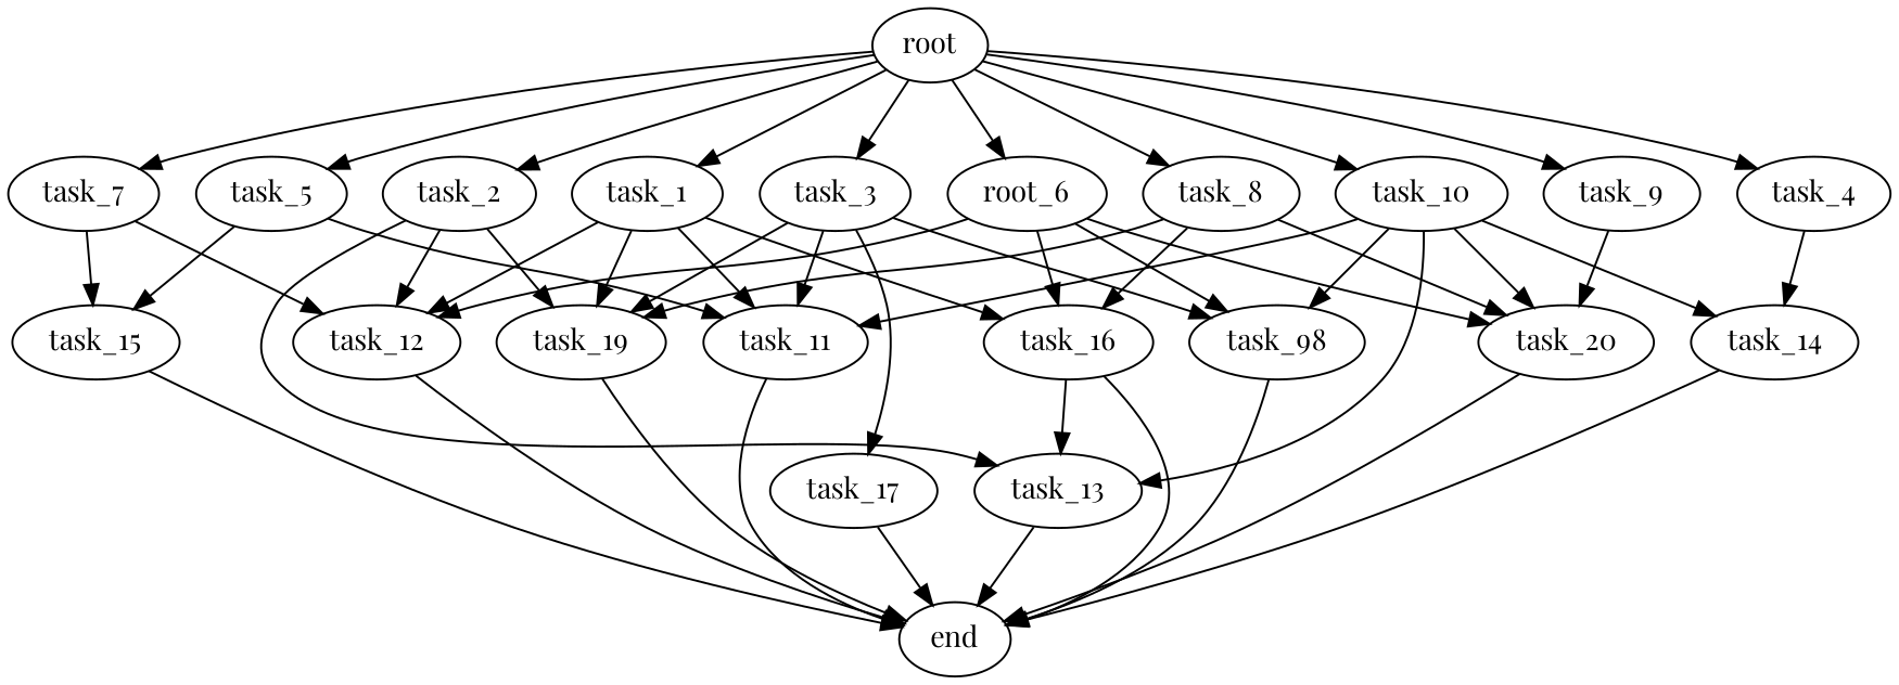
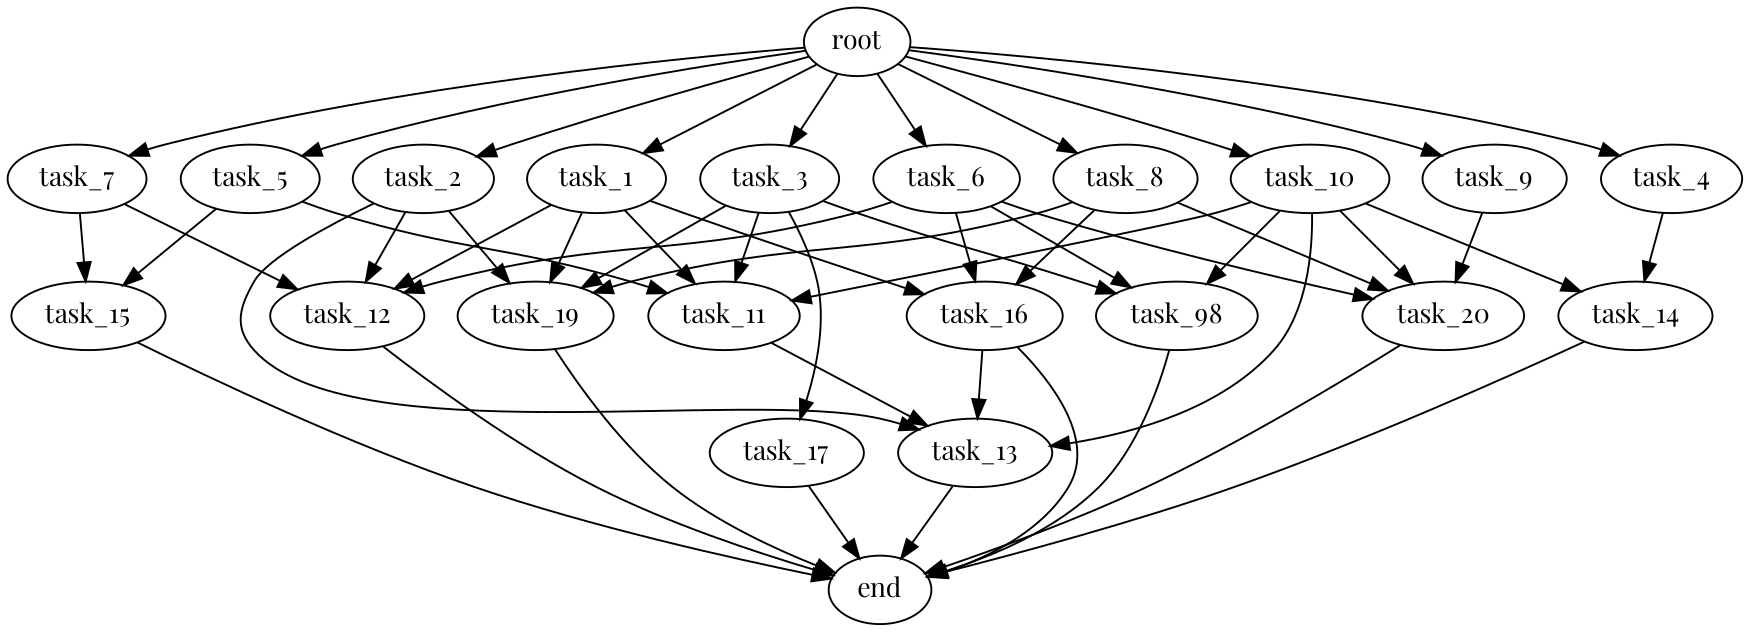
  digraph {
    fontname="Playfair Display"
    node [fontname="Playfair Display"]
    edge [fontname="Playfair Display"]
    root
    task_1
    task_2
    task_3
    task_4
    task_5
-   task_6 [label=root_6]
+   task_6
    task_7
    task_8
    task_9
    task_10
    task_11
    task_12
    task_16
    task_19
    task_13
    task_17
    n18 [label=task_98]
    task_14
    task_15
    task_20
    end
    root -> task_1
    root -> task_2
    root -> task_3
    root -> task_4
    root -> task_5
    root -> task_6
    root -> task_7
    root -> task_8
    root -> task_9
    root -> task_10
    task_1 -> task_11
    task_1 -> task_12
    task_1 -> task_16
    task_1 -> task_19
    task_2 -> task_12
    task_2 -> task_19
    task_2 -> task_13
    task_3 -> task_11
    task_3 -> task_19
    task_3 -> task_17
    task_3 -> n18
    task_4 -> task_14
    task_5 -> task_11
    task_5 -> task_15
    task_6 -> task_12
    task_6 -> task_16
    task_6 -> n18
    task_6 -> task_20
    task_7 -> task_12
    task_7 -> task_15
    task_8 -> task_16
    task_8 -> task_19
    task_8 -> task_20
    task_9 -> task_20
    task_10 -> task_11
    task_10 -> task_13
    task_10 -> n18
    task_10 -> task_14
    task_10 -> task_20
-   task_11 -> end
+   task_11 -> task_13
    task_12 -> end
    task_16 -> task_13
    task_16 -> end
    task_19 -> end
    task_13 -> end
    task_17 -> end
    n18 -> end
    task_14 -> end
    task_15 -> end
    task_20 -> end
  }
